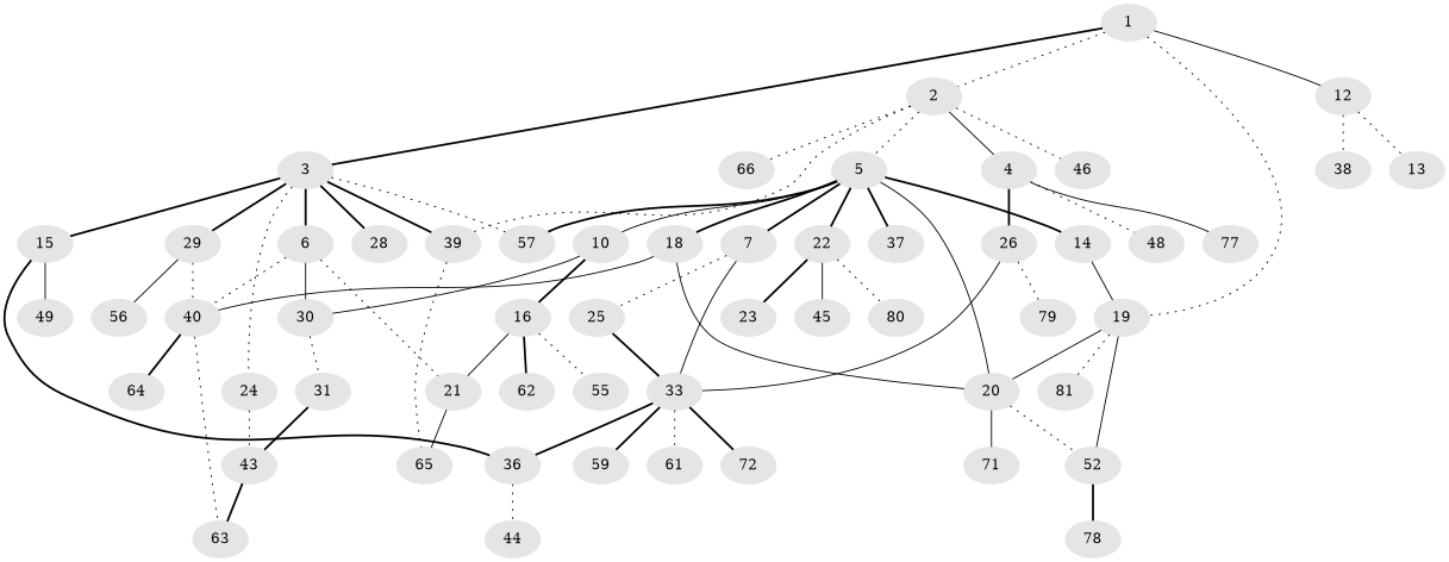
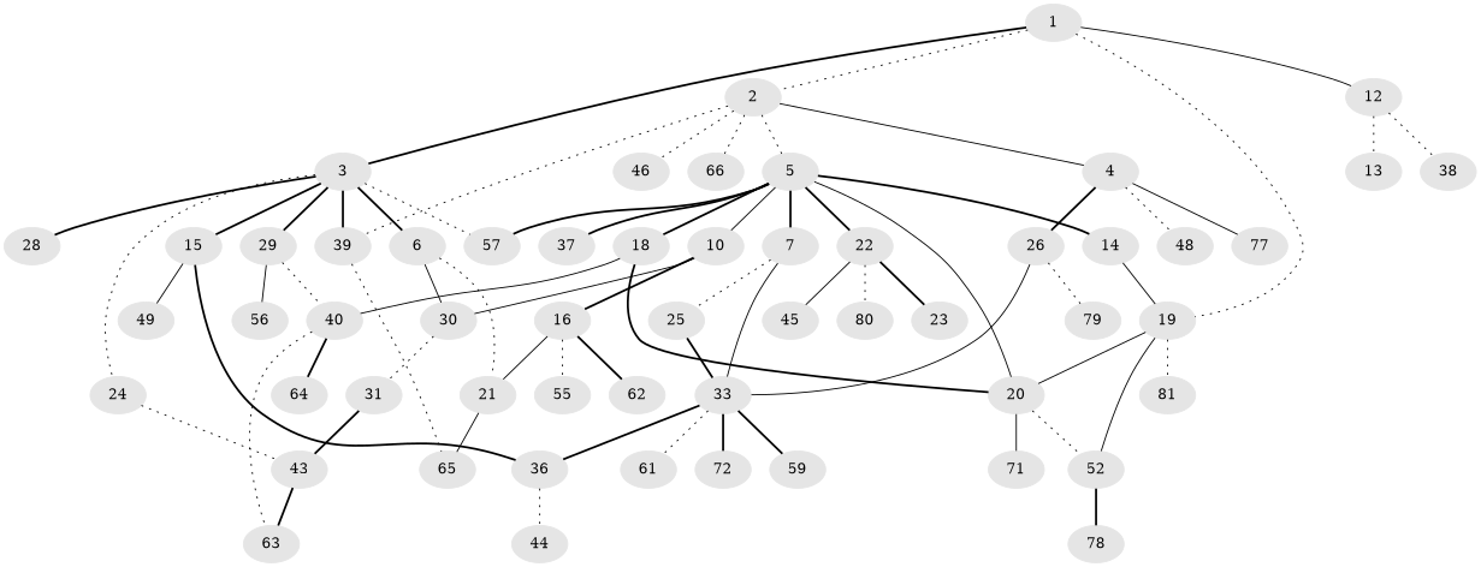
  graph {
    node [color=gray90 style=filled]
    edge [style=dotted]
    1 [super="+53"]
    2 [super="+34"]
    3 [super="+11"]
    12
    19 [super="+76"]
    4
    5 [super="+8"]
    39 [super="+42"]
    46
    66
    6 [super="+9"]
    15 [super="+27"]
    24 [super="+73"]
    28 [super="+68"]
    29
    57 [super="+74"]
    13 [super="+69"]
    38
    20 [super="+60"]
    52
    81
    71
    26 [super="+47"]
    77
    48
    7
    10 [super="+14"]
    n28 [label=14 super="+35"]
    18
    22 [super="+32"]
    37
    65
    21 [super="+58"]
    30
    40 [super="+82"]
    36 [super="+51"]
    49 [super="+70"]
    43 [super="+54"]
    56
    33 [super="+41"]
    79
    25
    16
    23
    45
    80
    31
    63
    64 [super="+75"]
    59
    61
    72
    55 [super="+67"]
    62
    44
    78
    1 -- 2
    1 -- 3 [style=bold]
    1 -- 12 [style=solid]
    1 -- 19
    2 -- 4 [style=solid]
    2 -- 5
    2 -- 39
    2 -- 46
    2 -- 66
    3 -- 39 [style=bold]
    3 -- 6 [style=bold weight=2]
    3 -- 15 [style=bold]
    3 -- 24
    3 -- 28 [style=bold]
    3 -- 29 [style=bold]
    3 -- 57
    12 -- 13
    12 -- 38
    19 -- 20 [style=solid]
    19 -- 52 [style=solid]
    19 -- 81
    4 -- 26 [style=bold]
    4 -- 77 [style=solid]
    4 -- 48
    5 -- 57 [style=bold]
    5 -- 20 [style=solid]
    5 -- 7 [style=bold]
    5 -- 10 [style=solid]
    5 -- n28 [style=bold]
    5 -- 18 [style=bold]
    5 -- 22 [style=bold]
    5 -- 37 [style=bold]
    39 -- 65
    6 -- 21
    6 -- 30 [style=solid]
-   6 -- 40
    15 -- 36 [style=bold]
    15 -- 49 [style=solid]
    24 -- 43
    29 -- 40
    29 -- 56 [style=solid]
    20 -- 52
    20 -- 71 [style=solid]
    52 -- 78 [style=bold]
    26 -- 33 [style=solid]
    26 -- 79
    7 -- 33 [style=solid]
    7 -- 25
    10 -- 30 [style=solid]
    10 -- 16 [style=bold]
    n28 -- 19 [style=solid]
-   18 -- 20 [style=solid]
+   18 -- 20 [style=bold]
    18 -- 40 [style=solid]
    22 -- 23 [style=bold]
    22 -- 45 [style=solid]
    22 -- 80
    21 -- 65 [style=solid]
    30 -- 31
    40 -- 63
    40 -- 64 [style=bold]
    36 -- 44
    43 -- 63 [style=bold]
    33 -- 36 [style=bold]
    33 -- 59 [style=bold]
    33 -- 61
    33 -- 72 [style=bold]
    25 -- 33 [style=bold]
    16 -- 21 [style=solid]
    16 -- 55
    16 -- 62 [style=bold]
    31 -- 43 [style=bold]
  }
